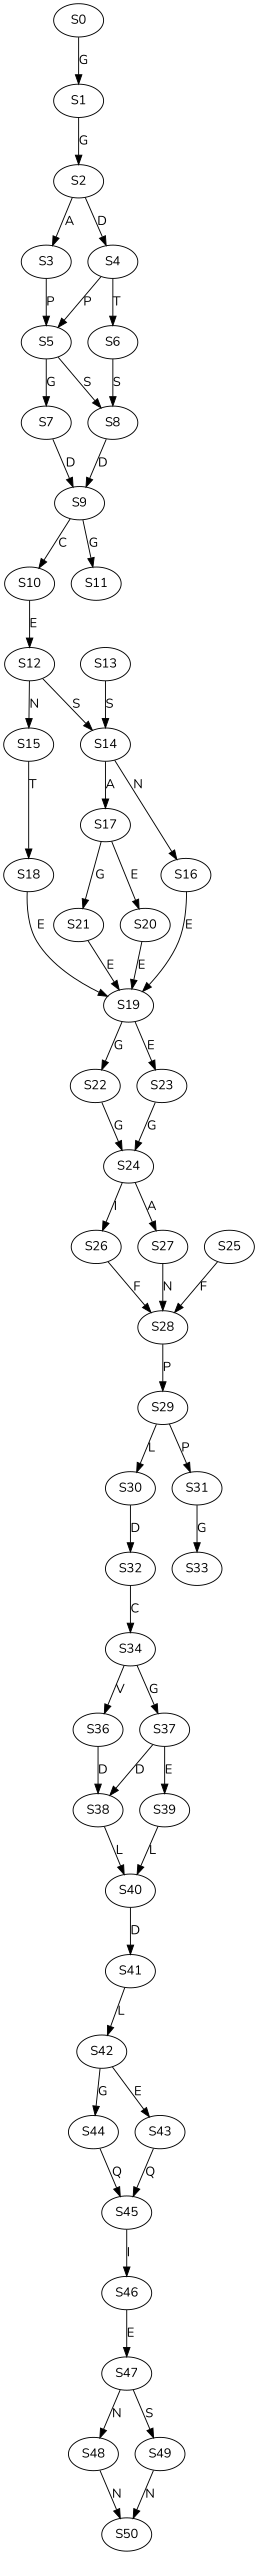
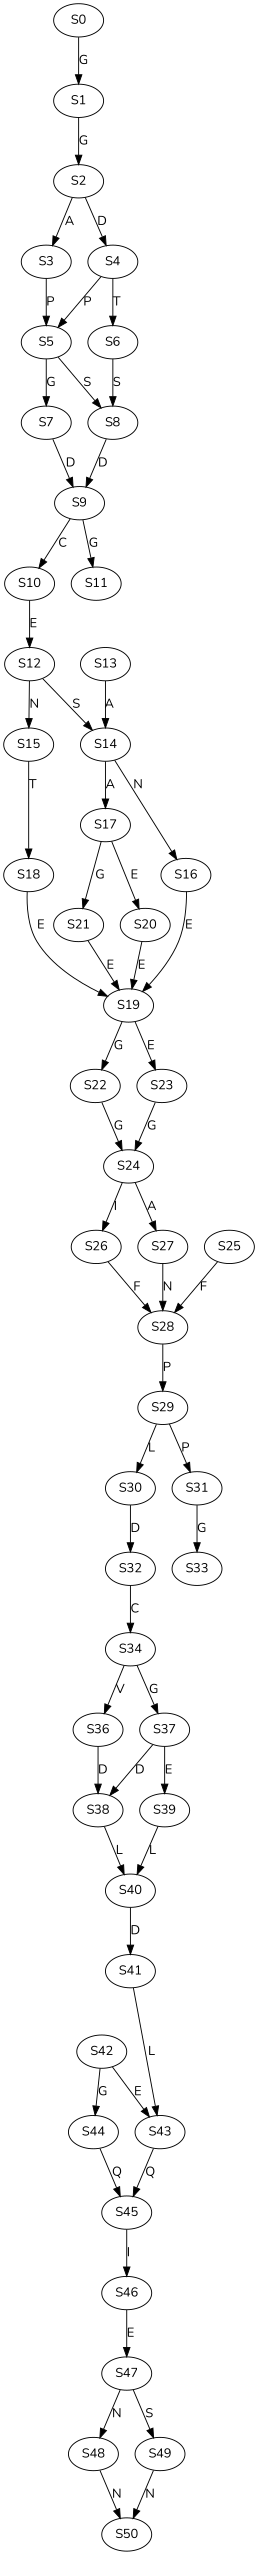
  strict digraph {
    fontname=Nunito
    node [fontname=Nunito]
    edge [fontname=Nunito]
    S0
    S1
    S2
    S3
    S4
    S5
    S6
    S7
    S8
    S9
    S10
    S11
    S12
    S14
    S15
    S13
    S16
    S17
    S18
    S19
    S20
    S21
    S22
    S23
    S24
    S26
    S27
    S25
    S28
    S29
    S30
    S31
    S32
    S33
    S34
    S36
    S37
    S38
    S39
    S40
    S41
    S42
    S43
    S44
    S45
    S46
    S47
    S48
    S49
    S50
    S0 -> S1 [label=G]
    S1 -> S2 [label=G]
    S2 -> S3 [label=A]
    S2 -> S4 [label=D]
    S3 -> S5 [label=P]
    S4 -> S5 [label=P]
    S4 -> S6 [label=T]
    S5 -> S7 [label=G]
    S5 -> S8 [label=S]
    S6 -> S8 [label=S]
    S7 -> S9 [label=D]
    S8 -> S9 [label=D]
    S9 -> S10 [label=C]
    S9 -> S11 [label=G]
    S10 -> S12 [label=E]
    S12 -> S14 [label=S]
    S12 -> S15 [label=N]
    S14 -> S16 [label=N]
    S14 -> S17 [label=A]
    S15 -> S18 [label=T]
-   S13 -> S14 [label=S]
+   S13 -> S14 [label=A]
    S16 -> S19 [label=E]
    S17 -> S20 [label=E]
    S17 -> S21 [label=G]
    S18 -> S19 [label=E]
    S19 -> S22 [label=G]
    S19 -> S23 [label=E]
    S20 -> S19 [label=E]
    S21 -> S19 [label=E]
    S22 -> S24 [label=G]
    S23 -> S24 [label=G]
    S24 -> S26 [label=I]
    S24 -> S27 [label=A]
    S26 -> S28 [label=F]
    S27 -> S28 [label=N]
    S25 -> S28 [label=F]
    S28 -> S29 [label=P]
    S29 -> S30 [label=L]
    S29 -> S31 [label=P]
    S30 -> S32 [label=D]
    S31 -> S33 [label=G]
    S32 -> S34 [label=C]
    S34 -> S36 [label=V]
    S34 -> S37 [label=G]
    S36 -> S38 [label=D]
    S37 -> S38 [label=D]
    S37 -> S39 [label=E]
    S38 -> S40 [label=L]
    S39 -> S40 [label=L]
    S40 -> S41 [label=D]
-   S41 -> S42 [label=L]
+   S41 -> S43 [label=L]
    S42 -> S43 [label=E]
    S42 -> S44 [label=G]
    S43 -> S45 [label=Q]
    S44 -> S45 [label=Q]
    S45 -> S46 [label=I]
    S46 -> S47 [label=E]
    S47 -> S48 [label=N]
    S47 -> S49 [label=S]
    S48 -> S50 [label=N]
    S49 -> S50 [label=N]
  }
